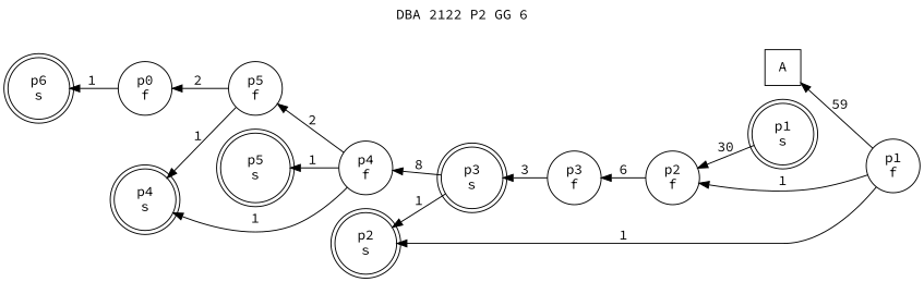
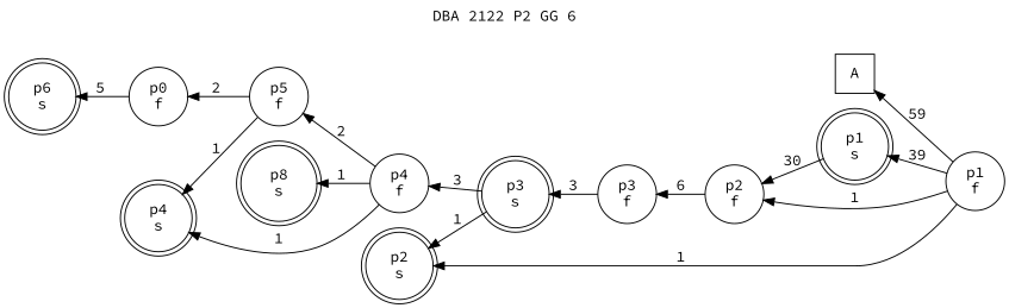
  digraph {
    fontname="Source Code Pro"
    label=" DBA 2122 P2 GG 6 "
    labelloc=tl
    rankdir=RL
    node [fontname="Source Code Pro" shape=circle]
    edge [fontname="Source Code Pro"]
    n1 [label=A shape=square]
    n2 [label="p1\nf"]
    n3 [label="p1\ns" shape=doublecircle]
    n4 [label="p2\nf"]
    n5 [label="p2\ns" shape=doublecircle]
    n6 [label="p3\nf"]
    n7 [label="p3\ns" shape=doublecircle]
    n8 [label="p4\nf"]
    n9 [label="p5\nf"]
-   n10 [label="p5\ns" shape=doublecircle]
+   n10 [label="p8\ns" shape=doublecircle]
    n11 [label="p4\ns" shape=doublecircle]
    n12 [label="p0\nf"]
    n13 [label="p6\ns" shape=doublecircle]
    n2 -> n1 [label=59]
+   n2 -> n3 [label=39]
    n2 -> n4 [label=1]
    n2 -> n5 [label=1]
    n3 -> n4 [label=30]
    n4 -> n6 [label=6]
    n6 -> n7 [label=3]
    n7 -> n5 [label=1]
-   n7 -> n8 [label=8]
+   n7 -> n8 [label=3]
    n8 -> n9 [label=2]
    n8 -> n10 [label=1]
    n8 -> n11 [label=1]
    n9 -> n11 [label=1]
    n9 -> n12 [label=2]
-   n12 -> n13 [label=1]
+   n12 -> n13 [label=5]
  }
